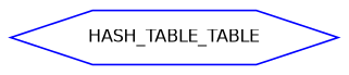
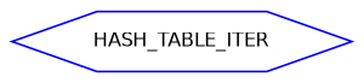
  digraph {
    rankdir=LR
-   n1 [color=blue fillcolor=white fontname=Helvetica fontsize=10 height=0.2 label=HASH_TABLE_TABLE shape=hexagon style=filled width=0.4]
+   n1 [color=blue fillcolor=white fontname=Helvetica fontsize=10 height=0.2 label=HASH_TABLE_ITER shape=hexagon style=filled width=0.4]
  }
